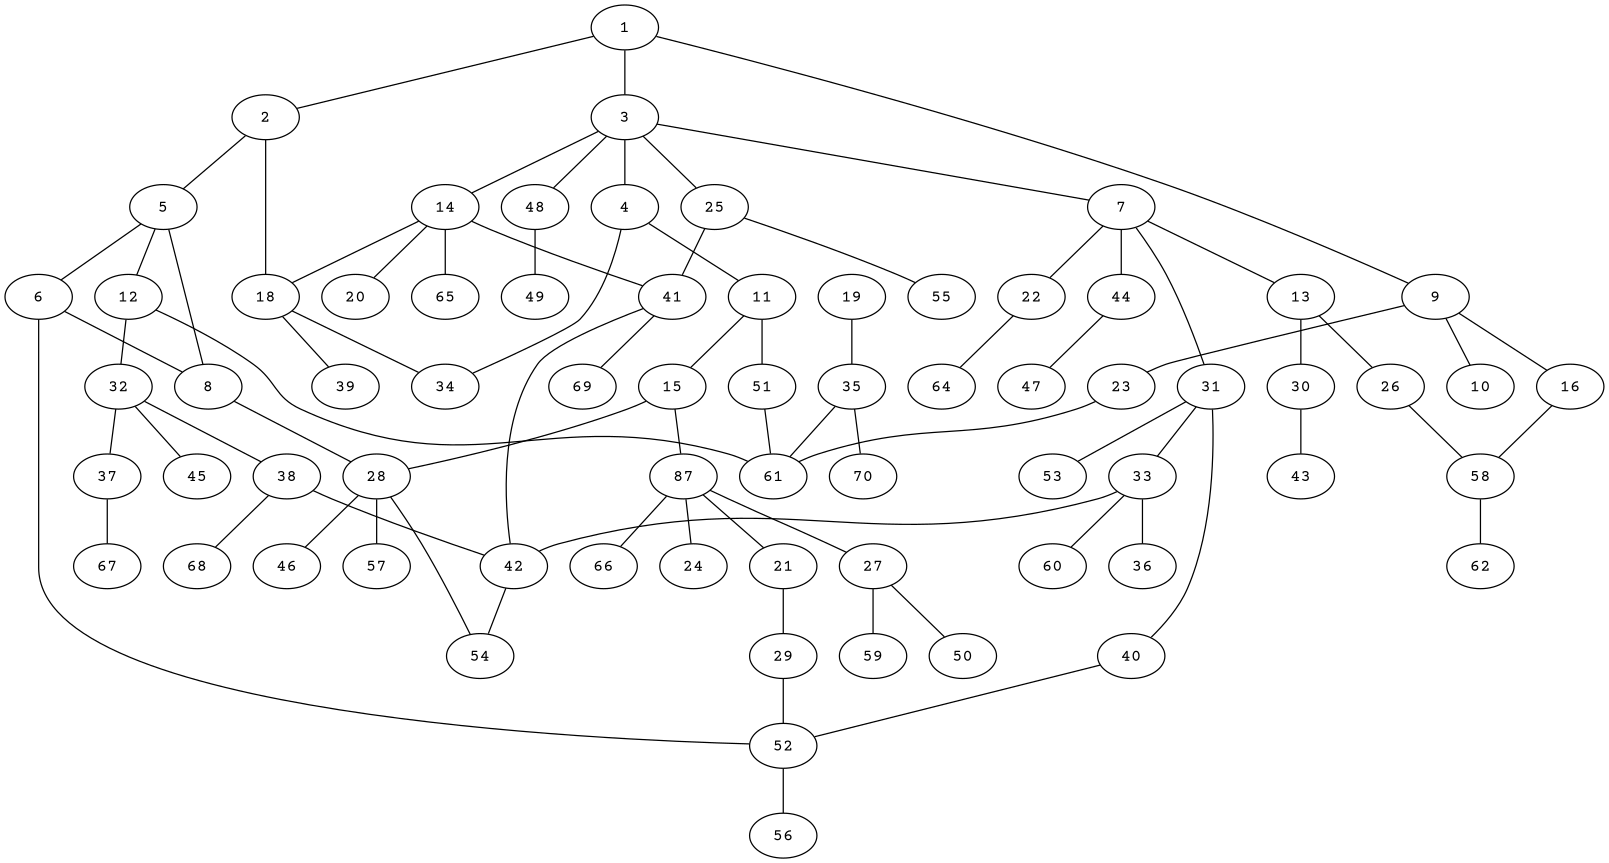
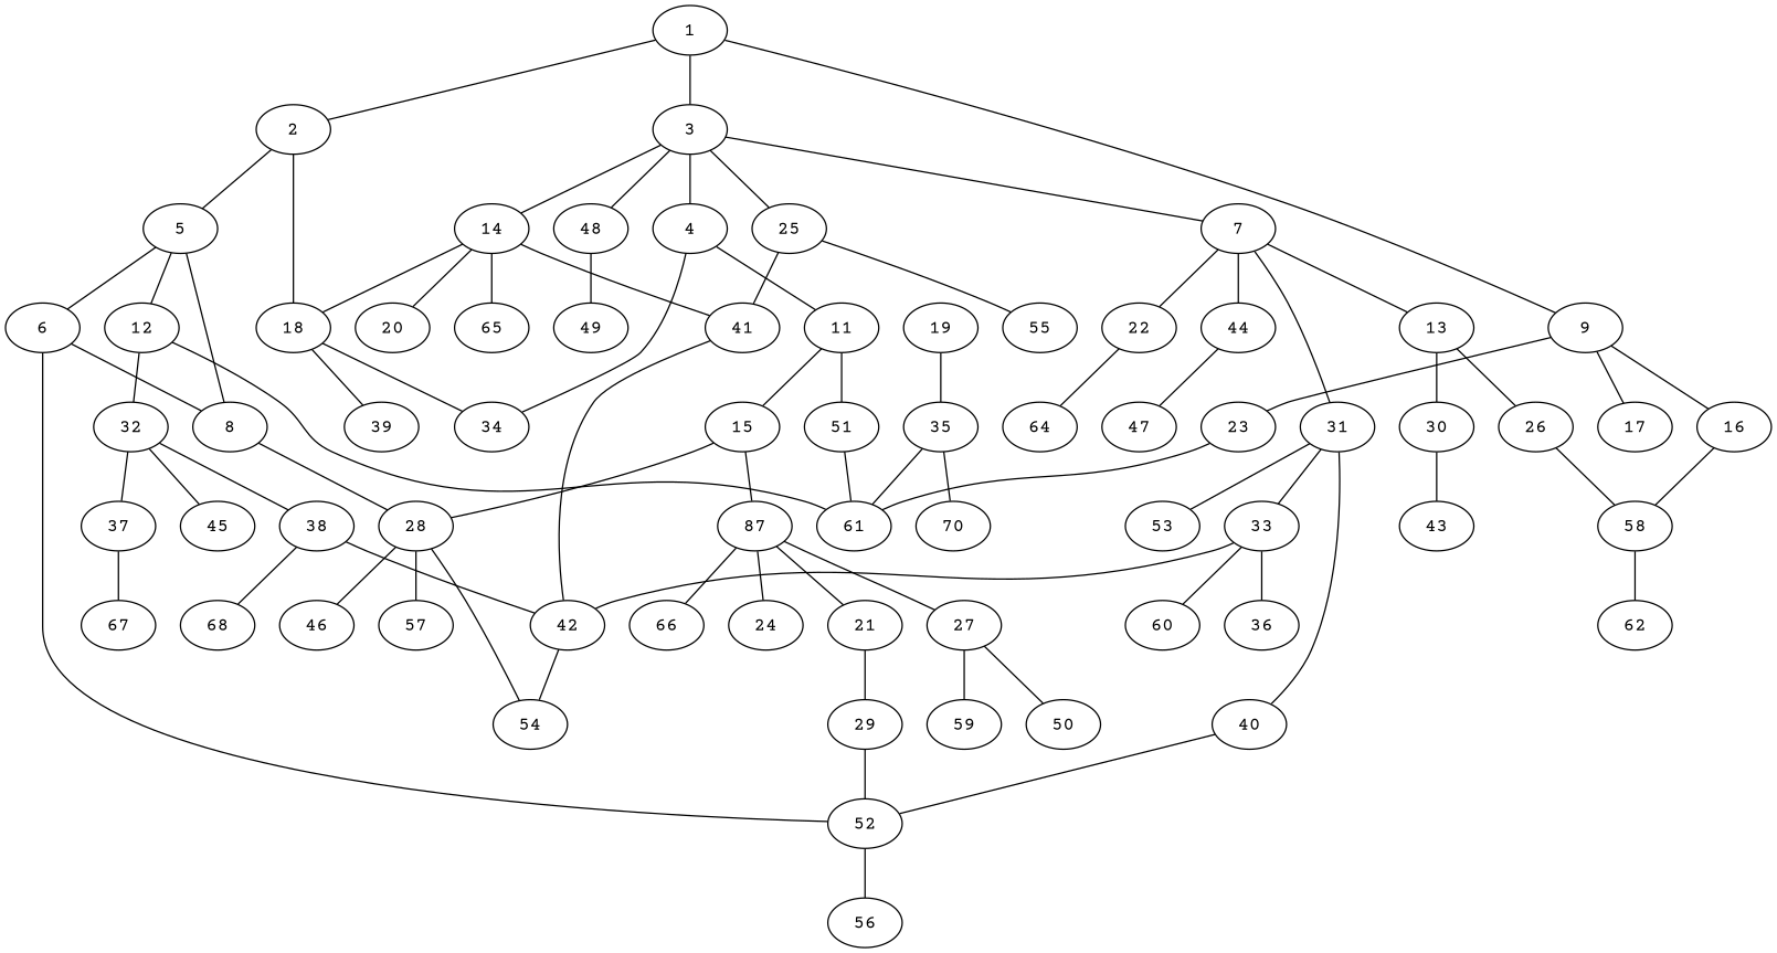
  graph {
    fontname="Courier Prime"
    node [fontname="Courier Prime"]
    edge [fontname="Courier Prime"]
    1
    2
    3
    9
    5
    18
    4
    7
    14
    25
    48
-   10
+   10 [label=17]
    16
    23
    6
    8
    12
    34
    39
    11
    13
    22
    31
    44
    20
    65
    41
    55
    49
    58
    61
    52
    28
    32
    15
    51
    26
    30
    64
    33
    40
    53
    47
    19
    35
    42
-   69
    n48 [label=87]
    56
    46
    54
    57
    37
    38
    45
    43
    36
    60
    62
    21
    24
    27
    66
    67
    68
    70
    29
    50
    59
    1 -- 2
    1 -- 3
    1 -- 9
    2 -- 5
    2 -- 18
    3 -- 4
    3 -- 7
    3 -- 14
    3 -- 25
    3 -- 48
    9 -- 10
    9 -- 16
    9 -- 23
    5 -- 6
    5 -- 8
    5 -- 12
    18 -- 34
    18 -- 39
    4 -- 34
    4 -- 11
    7 -- 13
    7 -- 22
    7 -- 31
    7 -- 44
    14 -- 18
    14 -- 20
    14 -- 65
    14 -- 41
    25 -- 41
    25 -- 55
    48 -- 49
    16 -- 58
    23 -- 61
    6 -- 8
    6 -- 52
    8 -- 28
    12 -- 61
    12 -- 32
    11 -- 15
    11 -- 51
    13 -- 26
    13 -- 30
    22 -- 64
    31 -- 33
    31 -- 40
    31 -- 53
    44 -- 47
    41 -- 42
-   41 -- 69
    58 -- 62
    52 -- 56
    28 -- 46
    28 -- 54
    28 -- 57
    32 -- 37
    32 -- 38
    32 -- 45
    15 -- 28
    15 -- n48
    51 -- 61
    26 -- 58
    30 -- 43
    33 -- 42
    33 -- 36
    33 -- 60
    40 -- 52
    19 -- 35
    35 -- 61
    35 -- 70
    42 -- 54
    n48 -- 21
    n48 -- 24
    n48 -- 27
    n48 -- 66
    37 -- 67
    38 -- 42
    38 -- 68
    21 -- 29
    27 -- 50
    27 -- 59
    29 -- 52
  }
